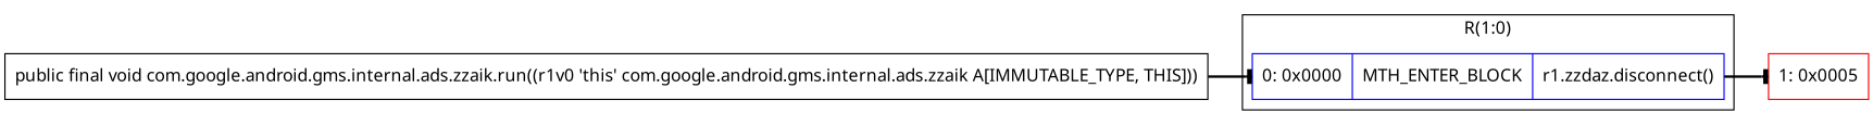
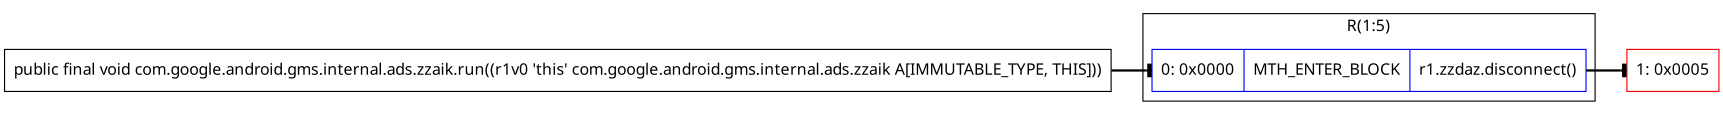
  digraph {
    rankdir=LR
    fontname="Noto Sans"
    node [shape=record fontname="Noto Sans"]
    edge [style=bold arrowhead=tee fontname="Noto Sans"]
    n1 [color=blue label="{0\:\ 0x0000|MTH_ENTER_BLOCK\l|r1.zzdaz.disconnect()\l}"]
    n2 [color=red label="{1\:\ 0x0005}"]
    n3 [label="{public final void com.google.android.gms.internal.ads.zzaik.run((r1v0 'this' com.google.android.gms.internal.ads.zzaik A[IMMUTABLE_TYPE, THIS])) }"]
    subgraph cluster_1 {
-     label="R(1:0)"
+     label="R(1:5)"
      n1
    }
    n1 -> n2
    n3 -> n1
  }
